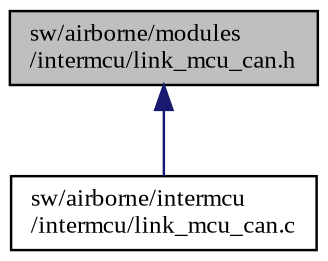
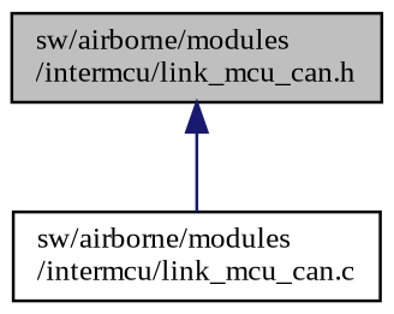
  digraph {
    fontname="Liberation Serif"
    node [color=black fontname="Liberation Serif" fontsize=10 shape=record style=filled]
    n1 [fillcolor=grey75 fontcolor=black height=0.2 label="sw/airborne/modules\l/intermcu/link_mcu_can.h" width=0.4]
-   n2 [fillcolor=white height=0.2 label="sw/airborne/intermcu\l/intermcu/link_mcu_can.c" width=0.4]
+   n2 [fillcolor=white height=0.2 label="sw/airborne/modules\l/intermcu/link_mcu_can.c" width=0.4]
    n1 -> n2 [color=midnightblue dir=back fontname="Liberation Serif" fontsize=10 labelfontname=FreeSans labelfontsize=10 style=solid]
  }
